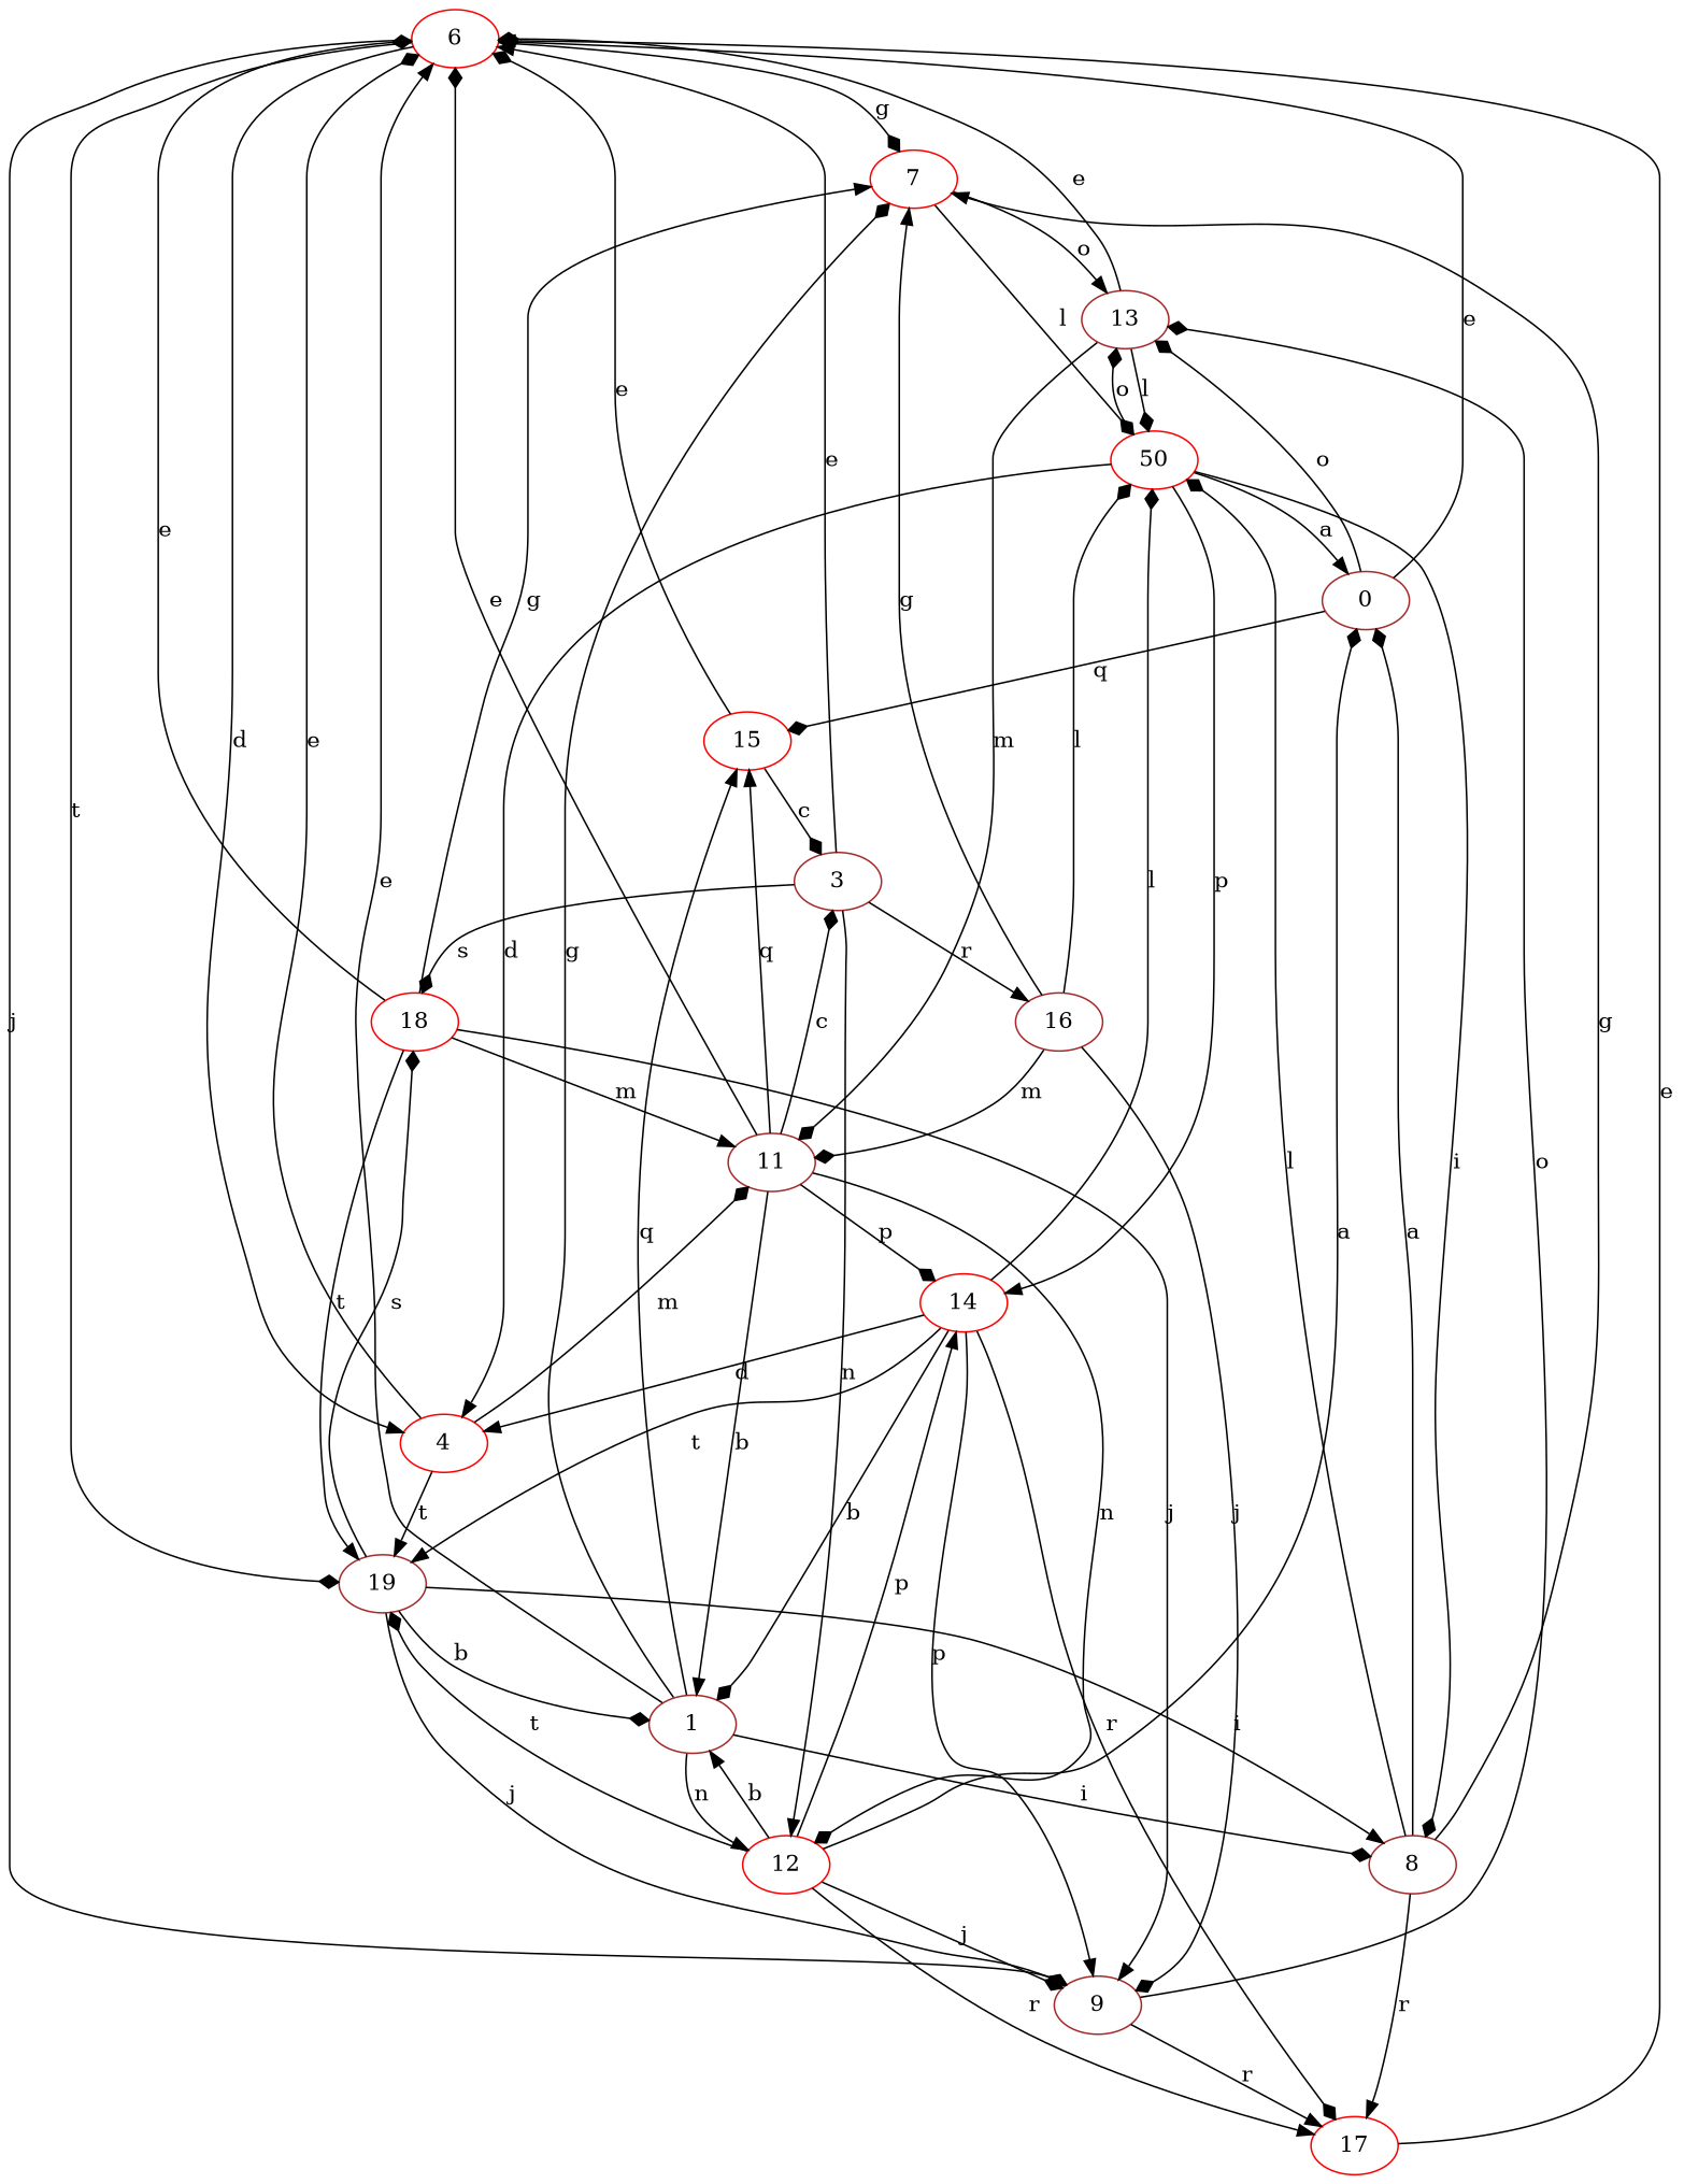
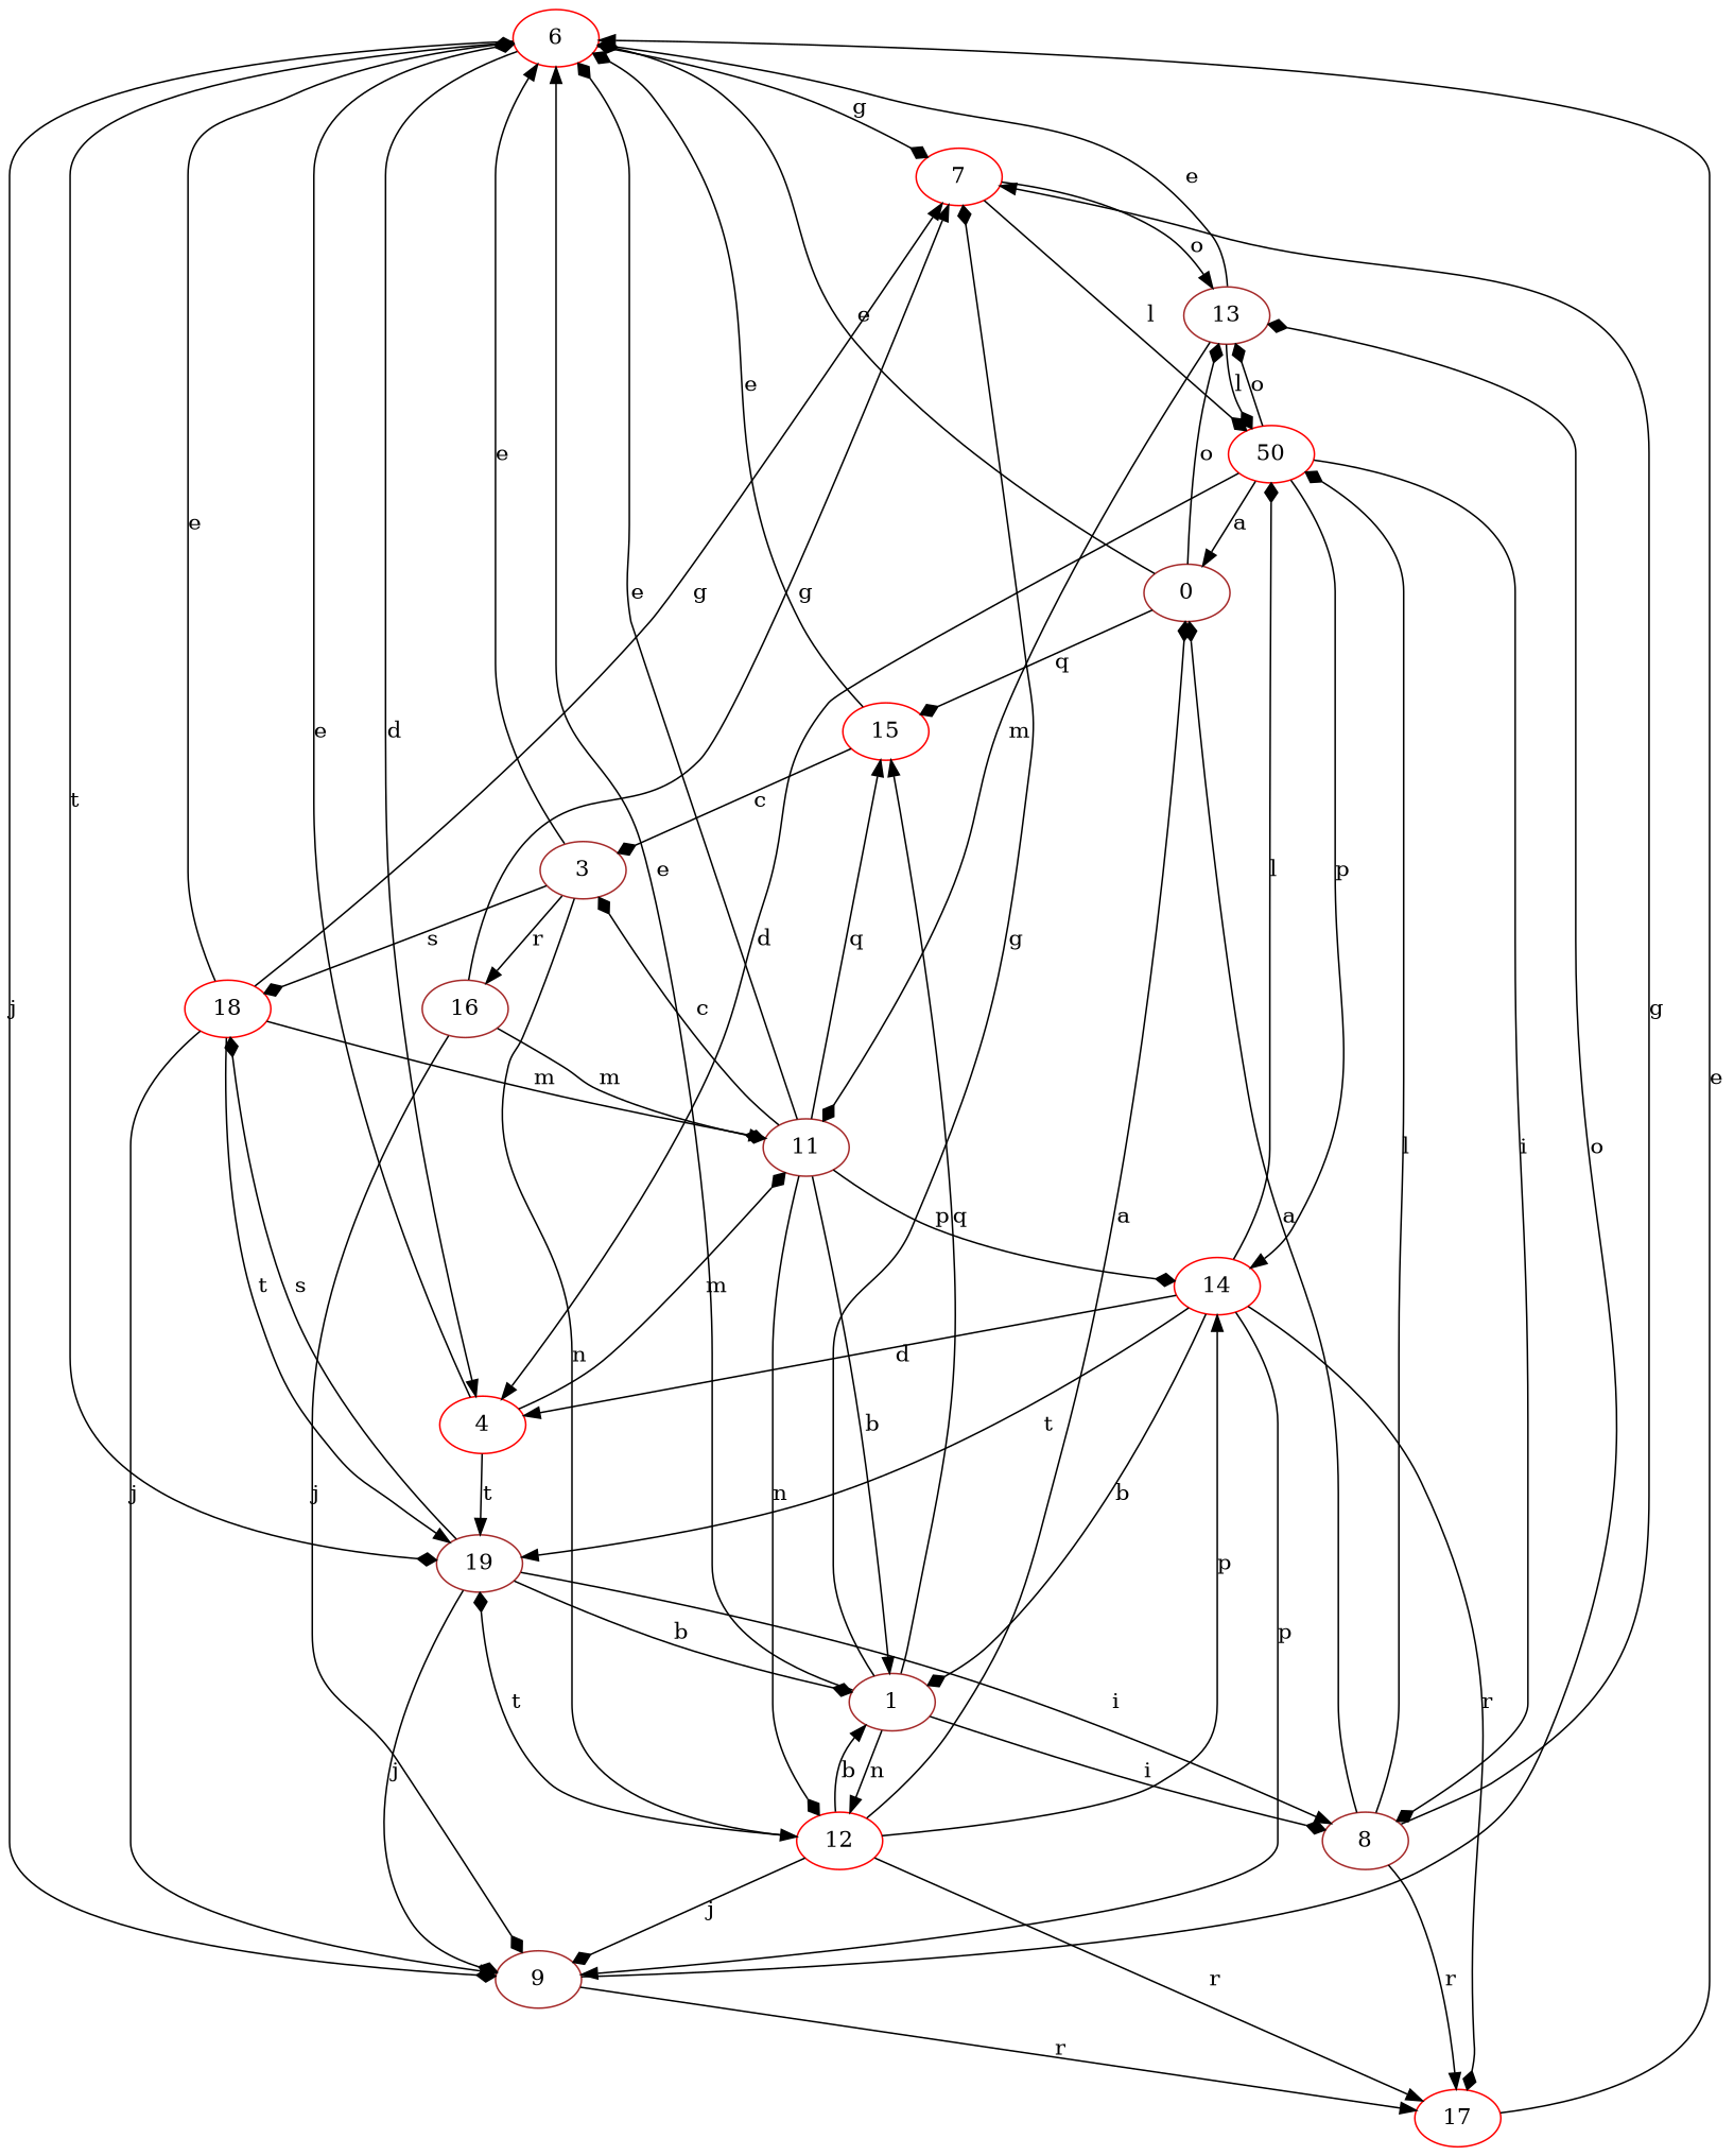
  strict digraph {
    node [color=red]
    edge [arrowhead=diamond]
    6
    0 [color=brown]
    13 [color=brown]
    15
    7
    4
    19 [color=brown]
    9 [color=brown]
    11 [color=brown]
    n10 [label=50]
    3 [color=brown]
    1 [color=brown]
    8 [color=brown]
    12
    17
    14
    16 [color=brown]
    18
    6 -> 7 [label=g]
    6 -> 4 [arrowhead=normal label=d]
    6 -> 19 [label=t]
    6 -> 9 [label=j]
    0 -> 6 [label=e]
    0 -> 13 [label=o]
    0 -> 15 [label=q]
    13 -> 6 [label=e]
    13 -> 11 [label=m]
    13 -> n10 [label=l]
    15 -> 6 [label=e]
    15 -> 3 [label=c]
    7 -> 13 [arrowhead=normal label=o]
    7 -> n10 [label=l]
    4 -> 6 [label=e]
    4 -> 19 [arrowhead=normal label=t]
    4 -> 11 [label=m]
    19 -> 9 [label=j]
    19 -> 1 [label=b]
    19 -> 8 [arrowhead=normal label=i]
    19 -> 18 [label=s]
    9 -> 13 [label=o]
    9 -> 17 [arrowhead=normal label=r]
    11 -> 6 [label=e]
    11 -> 15 [arrowhead=normal label=q]
    11 -> 3 [label=c]
    11 -> 1 [arrowhead=normal label=b]
    11 -> 12 [label=n]
    11 -> 14 [label=p]
    n10 -> 0 [arrowhead=normal label=a]
    n10 -> 13 [label=o]
    n10 -> 4 [arrowhead=normal label=d]
    n10 -> 8 [label=i]
    n10 -> 14 [arrowhead=normal label=p]
    3 -> 6 [arrowhead=normal label=e]
    3 -> 12 [arrowhead=normal label=n]
    3 -> 16 [arrowhead=normal label=r]
    3 -> 18 [label=s]
    1 -> 6 [arrowhead=normal label=e]
    1 -> 15 [arrowhead=normal label=q]
    1 -> 7 [label=g]
    1 -> 8 [label=i]
    1 -> 12 [arrowhead=normal label=n]
    8 -> 0 [label=a]
    8 -> 7 [arrowhead=normal label=g]
    8 -> n10 [label=l]
    8 -> 17 [arrowhead=normal label=r]
    12 -> 0 [label=a]
    12 -> 19 [label=t]
    12 -> 9 [label=j]
    12 -> 1 [arrowhead=normal label=b]
    12 -> 17 [arrowhead=normal label=r]
    12 -> 14 [arrowhead=normal label=p]
    17 -> 6 [arrowhead=normal label=e]
    14 -> 4 [arrowhead=normal label=d]
    14 -> 19 [arrowhead=normal label=t]
    14 -> 9 [arrowhead=normal label=p]
    14 -> n10 [label=l]
    14 -> 1 [label=b]
    14 -> 17 [label=r]
    16 -> 7 [arrowhead=normal label=g]
    16 -> 9 [label=j]
    16 -> 11 [label=m]
-   16 -> n10 [label=l]
    18 -> 6 [label=e]
    18 -> 7 [arrowhead=normal label=g]
    18 -> 19 [arrowhead=normal label=t]
    18 -> 9 [arrowhead=normal label=j]
    18 -> 11 [arrowhead=normal label=m]
  }
